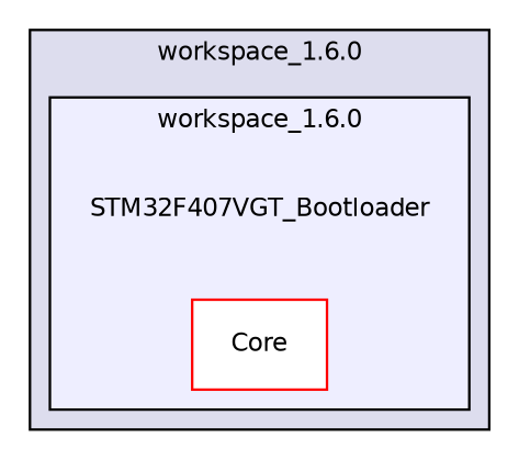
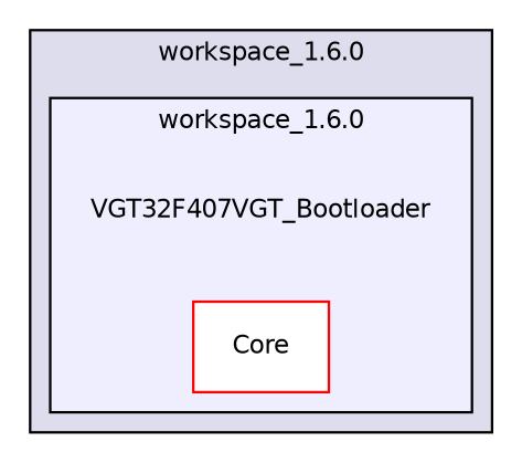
  digraph {
    compound=true
    rankdir=LR
    node [fontname=Helvetica fontsize=10]
-   n1 [label=STM32F407VGT_Bootloader shape=plaintext]
+   n1 [label=VGT32F407VGT_Bootloader shape=plaintext]
    n2 [color=red fillcolor=white label=Core shape=box style=filled]
    subgraph cluster_1 {
      bgcolor="#ddddee"
      fontname=Helvetica
      fontsize=10
      label="workspace_1.6.0"
      pencolor=black
      subgraph cluster_2 {
        bgcolor="#eeeeff"
        fontname=Helvetica
        fontsize=10
        pencolor=black
        n1
        n2
      }
    }
  }
